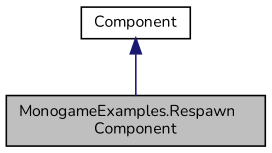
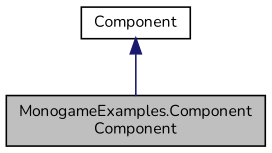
  digraph {
    fontname=Nunito
    node [color=black fontname=Nunito fontsize=10 shape=record style=filled]
-   n1 [fillcolor=grey75 fontcolor=black height=0.2 label="MonogameExamples.Respawn\lComponent" width=0.4]
+   n1 [fillcolor=grey75 fontcolor=black height=0.2 label="MonogameExamples.Component\lComponent" width=0.4]
    n2 [fillcolor=white height=0.2 label=Component width=0.4]
    n2 -> n1 [color=midnightblue dir=back fontname=Nunito fontsize=10 labelfontname=Helvetica labelfontsize=10 style=solid]
  }
